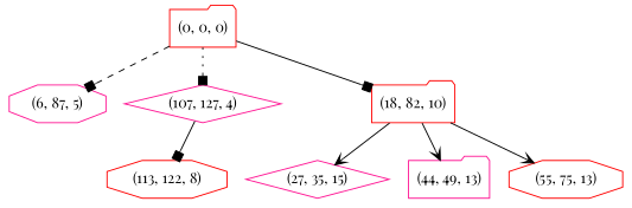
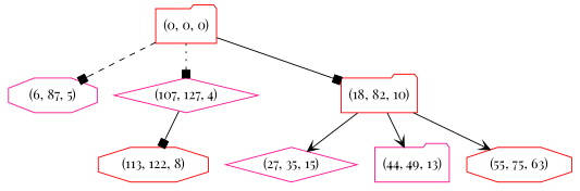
  digraph {
    fontname="Playfair Display"
    node [color=red fontname="Playfair Display" shape=folder]
    edge [arrowhead=box fontname="Playfair Display" style=solid]
    "(0, 0, 0)"
    "(6, 87, 5)" [color=deeppink shape=octagon]
    "(107, 127, 4)" [color=deeppink shape=diamond]
    "(18, 82, 10)"
    "(113, 122, 8)" [shape=octagon]
    "(27, 35, 15)" [color=deeppink shape=diamond]
    "(44, 49, 13)" [color=deeppink]
-   "(55, 75, 13)" [shape=octagon]
+   "(55, 75, 13)" [shape=octagon label="(55, 75, 63)"]
    "(0, 0, 0)" -> "(6, 87, 5)" [style=dashed]
    "(0, 0, 0)" -> "(107, 127, 4)" [style=dotted]
    "(0, 0, 0)" -> "(18, 82, 10)"
    "(107, 127, 4)" -> "(113, 122, 8)"
    "(18, 82, 10)" -> "(27, 35, 15)" [arrowhead=vee]
    "(18, 82, 10)" -> "(44, 49, 13)" [arrowhead=vee]
    "(18, 82, 10)" -> "(55, 75, 13)" [arrowhead=vee]
  }
